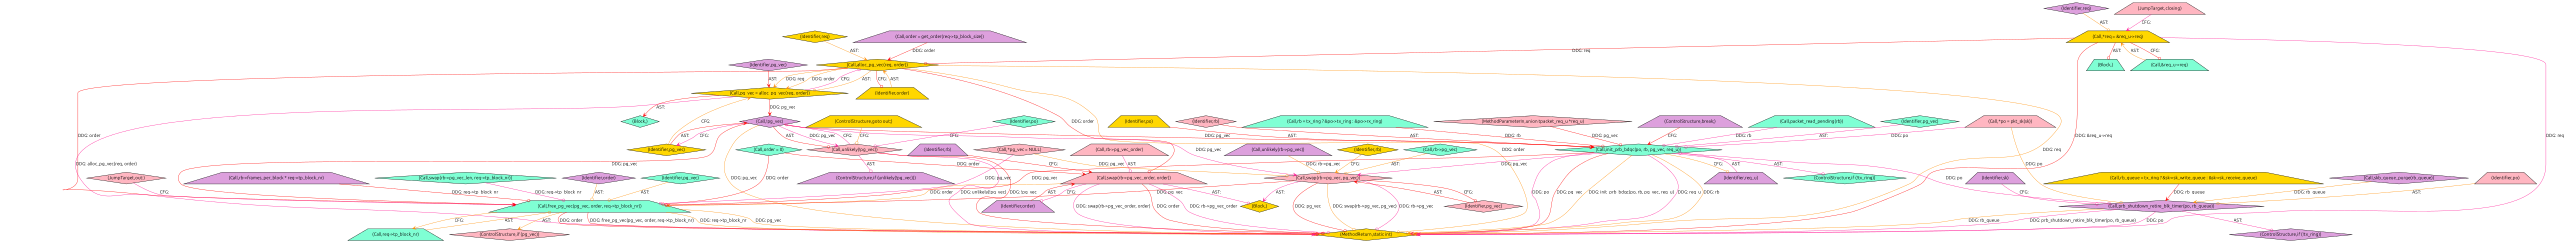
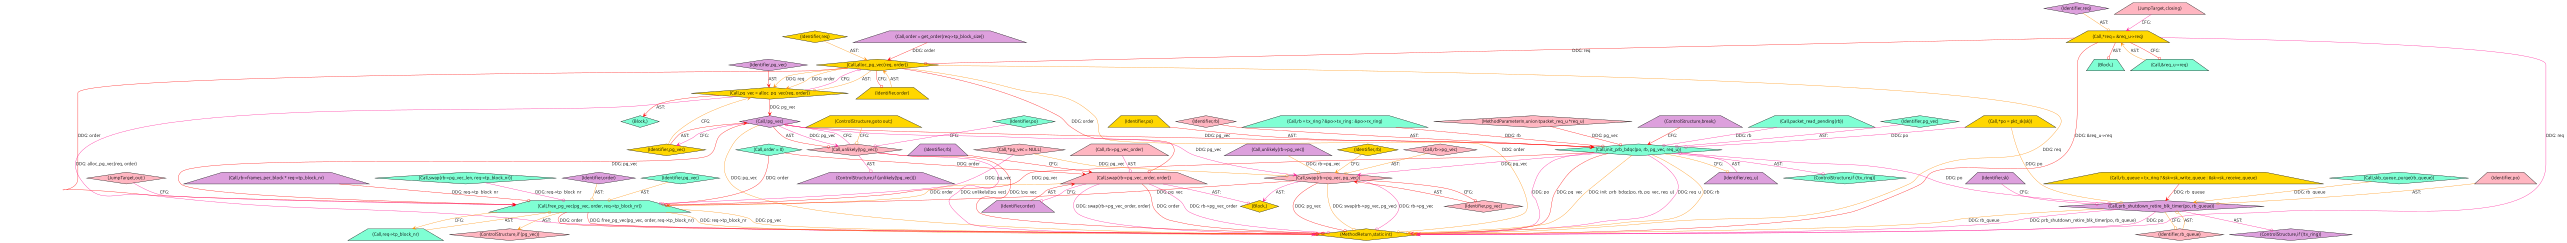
  digraph {
    fontname=Ubuntu
    node [fillcolor=plum fontname=Ubuntu shape=diamond style=filled]
    edge [arrowhead=odot color=red fontname=Ubuntu]
    n1 [fillcolor=gold label="(Call,*req = &req_u->req)" shape=trapezium]
    n2 [fillcolor=gold label="(Call,alloc_pg_vec(req, order))"]
    n3 [fillcolor=aquamarine label="(Call,&req_u->req)" shape=trapezium]
    n4 [fillcolor=aquamarine label="(Block,)" shape=trapezium]
    n5 [fillcolor=gold label="(MethodReturn,static int)"]
    n6 [fillcolor=gold label="(Call,pg_vec = alloc_pg_vec(req, order))"]
    n7 [fillcolor=aquamarine label="(Call,free_pg_vec(pg_vec, order, req->tp_block_nr))" shape=trapezium]
    n8 [fillcolor=lightpink label="(Call,swap(rb->pg_vec_order, order))" shape=trapezium]
    n9 [fillcolor=gold label="(Identifier,order)" shape=trapezium]
    n10 [label="(Call,!pg_vec)"]
    n11 [fillcolor=aquamarine label="(Block,)"]
    n12 [fillcolor=lightpink label="(ControlStructure,if (pg_vec))"]
    n13 [fillcolor=aquamarine label="(Call,req->tp_block_nr)" shape=trapezium]
    n14 [fillcolor=gold label="(Block,)"]
    n15 [label="(Identifier,order)" shape=trapezium]
    n16 [fillcolor=lightpink label="(Call,unlikely(!pg_vec))"]
    n17 [fillcolor=aquamarine label="(Call,init_prb_bdqc(po, rb, pg_vec, req_u))"]
    n18 [fillcolor=lightpink label="(Call,swap(rb->pg_vec, pg_vec))"]
    n19 [fillcolor=gold label="(Identifier,pg_vec)"]
    n20 [label="(ControlStructure,if (unlikely(!pg_vec)))" shape=trapezium]
    n21 [label="(Call,prb_shutdown_retire_blk_timer(po, rb_queue))"]
    n22 [label="(Identifier,req_u)" shape=trapezium]
    n23 [fillcolor=aquamarine label="(ControlStructure,if (!tx_ring))"]
    n24 [fillcolor=lightpink label="(Identifier,pg_vec)"]
+   n25 [fillcolor=lightpink label="(Identifier,rb_queue)"]
    n26 [label="(ControlStructure,if (!tx_ring))"]
    n27 [fillcolor=lightpink label="(Identifier,po)" shape=trapezium]
    n28 [fillcolor=aquamarine label="(Call,packet_read_pending(rb))" shape=trapezium]
    n29 [fillcolor=gold label="(Identifier,req)"]
    n30 [fillcolor=aquamarine label="(Identifier,pg_vec)"]
    n31 [label="(Identifier,rb)" shape=trapezium]
    n32 [label="(Identifier,req)"]
    n33 [fillcolor=gold label="(Identifier,po)" shape=trapezium]
    n34 [fillcolor=lightpink label="(JumpTarget,out:)"]
    n35 [label="(Call,rb->frames_per_block * req->tp_block_nr)" shape=trapezium]
    n36 [fillcolor=lightpink label="(Identifier,rb)"]
    n37 [fillcolor=aquamarine label="(Call,rb = tx_ring ? &po->tx_ring : &po->rx_ring)" shape=trapezium]
    n38 [fillcolor=lightpink label="(MethodParameterIn,union tpacket_req_u *req_u)"]
    n39 [label="(Call,unlikely(rb->pg_vec))" shape=trapezium]
    n40 [fillcolor=lightpink label="(Call,rb->pg_vec_order)" shape=trapezium]
    n41 [label="(Identifier,pg_vec)"]
-   n42 [fillcolor=lightpink label="(Call,*po = pkt_sk(sk))" shape=trapezium]
+   n42 [fillcolor=gold label="(Call,*po = pkt_sk(sk))" shape=trapezium]
    n43 [label="(Identifier,sk)" shape=trapezium]
    n44 [label="(Call,order = get_order(req->tp_block_size))" shape=trapezium]
    n45 [fillcolor=gold label="(Call,rb_queue = tx_ring ? &sk->sk_write_queue : &sk->sk_receive_queue)" shape=trapezium]
    n46 [fillcolor=gold label="(Identifier,rb)"]
    n47 [label="(ControlStructure,break;)" shape=trapezium]
    n48 [fillcolor=aquamarine label="(Call,order = 0)"]
    n49 [fillcolor=aquamarine label="(Call,swap(rb->pg_vec_len, req->tp_block_nr))"]
    n50 [label="(Identifier,order)"]
-   n51 [fillcolor=aquamarine label="(Call,rb->pg_vec)"]
+   n51 [fillcolor=lightpink label="(Call,rb->pg_vec)"]
    n52 [fillcolor=lightpink label="(Call,*pg_vec = NULL)"]
    n53 [fillcolor=lightpink label="(JumpTarget,closing)" shape=trapezium]
    n54 [fillcolor=gold label="(ControlStructure,goto out;)" shape=trapezium]
    n55 [fillcolor=aquamarine label="(Identifier,pg_vec)"]
-   n56 [label="(Call,skb_queue_purge(rb_queue))"]
+   n56 [fillcolor=aquamarine label="(Call,skb_queue_purge(rb_queue))"]
    n57 [fillcolor=aquamarine label="(Identifier,po)"]
    n1 -> n2 [label="DDG: req"]
    n1 -> n3 [label="CFG: "]
    n1 -> n4 [label="AST: "]
    n1 -> n5 [label="DDG: &req_u->req"]
    n1 -> n5 [color=deeppink label="DDG: req"]
    n2 -> n5 [color=darkorange label="DDG: order"]
    n2 -> n5 [arrowhead=vee color=darkorange label="DDG: req"]
    n2 -> n6 [color=darkorange label="AST: "]
    n2 -> n6 [arrowhead=vee color=darkorange label="DDG: req"]
    n2 -> n6 [arrowhead=vee color=darkorange label="DDG: order"]
    n2 -> n7 [arrowhead=vee label="DDG: order"]
    n2 -> n8 [label="DDG: order"]
    n2 -> n9 [label="CFG: "]
    n3 -> n1 [arrowhead=vee color=darkorange label="AST: "]
    n6 -> n2 [color=deeppink label="CFG: "]
    n6 -> n5 [color=deeppink label="DDG: alloc_pg_vec(req, order)"]
    n6 -> n10 [arrowhead=vee label="DDG: pg_vec"]
    n6 -> n11 [arrowhead=vee label="AST: "]
    n7 -> n5 [color=darkorange label="DDG: pg_vec"]
    n7 -> n5 [label="DDG: order"]
    n7 -> n5 [label="DDG: free_pg_vec(pg_vec, order, req->tp_block_nr)"]
    n7 -> n5 [color=darkorange label="DDG: req->tp_block_nr"]
    n7 -> n12 [arrowhead=vee color=darkorange label="AST: "]
    n7 -> n13 [arrowhead=vee color=darkorange label="CFG: "]
    n8 -> n5 [label="DDG: order"]
    n8 -> n5 [color=deeppink label="DDG: rb->pg_vec_order"]
    n8 -> n5 [arrowhead=vee color=deeppink label="DDG: swap(rb->pg_vec_order, order)"]
    n8 -> n7 [arrowhead=vee color=darkorange label="DDG: order"]
    n8 -> n14 [color=deeppink label="AST: "]
    n8 -> n15 [color=deeppink label="CFG: "]
    n9 -> n2 [arrowhead=vee color=darkorange label="AST: "]
    n10 -> n5 [color=darkorange label="DDG: pg_vec"]
    n10 -> n7 [arrowhead=vee label="DDG: pg_vec"]
    n10 -> n16 [label="AST: "]
    n10 -> n16 [arrowhead=vee color=deeppink label="DDG: pg_vec"]
    n10 -> n17 [arrowhead=vee label="DDG: pg_vec"]
    n10 -> n18 [arrowhead=vee color=deeppink label="DDG: pg_vec"]
    n10 -> n19 [arrowhead=vee color=deeppink label="CFG: "]
    n13 -> n7 [color=darkorange label="AST: "]
    n15 -> n8 [arrowhead=vee label="AST: "]
    n16 -> n5 [arrowhead=vee color=deeppink label="DDG: unlikely(!pg_vec)"]
    n16 -> n5 [label="DDG: !pg_vec"]
    n16 -> n10 [color=deeppink label="CFG: "]
    n16 -> n20 [color=deeppink label="AST: "]
    n17 -> n5 [arrowhead=vee color=deeppink label="DDG: req_u"]
    n17 -> n5 [arrowhead=vee color=darkorange label="DDG: rb"]
    n17 -> n5 [arrowhead=vee color=deeppink label="DDG: po"]
    n17 -> n5 [label="DDG: pg_vec"]
    n17 -> n5 [color=darkorange label="DDG: init_prb_bdqc(po, rb, pg_vec, req_u)"]
    n17 -> n7 [label="DDG: pg_vec"]
    n17 -> n18 [arrowhead=vee color=deeppink label="DDG: pg_vec"]
    n17 -> n21 [color=deeppink label="DDG: po"]
    n17 -> n22 [color=darkorange label="CFG: "]
    n17 -> n23 [color=deeppink label="AST: "]
    n18 -> n5 [label="DDG: pg_vec"]
    n18 -> n5 [color=darkorange label="DDG: swap(rb->pg_vec, pg_vec)"]
    n18 -> n5 [color=deeppink label="DDG: rb->pg_vec"]
    n18 -> n7 [label="DDG: pg_vec"]
    n18 -> n14 [arrowhead=vee color=deeppink label="AST: "]
    n18 -> n24 [label="CFG: "]
    n19 -> n6 [arrowhead=vee color=darkorange label="CFG: "]
    n19 -> n10 [arrowhead=vee label="AST: "]
    n21 -> n5 [arrowhead=vee color=deeppink label="DDG: prb_shutdown_retire_blk_timer(po, rb_queue)"]
    n21 -> n5 [color=deeppink label="DDG: po"]
    n21 -> n5 [color=darkorange label="DDG: rb_queue"]
+   n21 -> n25 [color=darkorange label="CFG: "]
    n21 -> n26 [color=deeppink label="AST: "]
    n22 -> n17 [color=deeppink label="AST: "]
    n24 -> n18 [arrowhead=vee label="AST: "]
+   n25 -> n21 [color=darkorange label="AST: "]
    n27 -> n21 [color=darkorange label="AST: "]
    n28 -> n17 [color=deeppink label="DDG: rb"]
    n29 -> n2 [arrowhead=vee color=darkorange label="AST: "]
    n30 -> n17 [color=deeppink label="AST: "]
    n31 -> n8 [arrowhead=vee label="CFG: "]
    n32 -> n1 [color=darkorange label="AST: "]
    n33 -> n17 [arrowhead=vee label="AST: "]
    n34 -> n7 [color=deeppink label="CFG: "]
    n35 -> n7 [label="DDG: req->tp_block_nr"]
    n36 -> n17 [label="AST: "]
    n37 -> n17 [label="DDG: rb"]
    n38 -> n17 [label="DDG: pg_vec"]
    n39 -> n18 [color=darkorange label="DDG: rb->pg_vec"]
    n40 -> n8 [color=deeppink label="AST: "]
    n41 -> n6 [arrowhead=vee label="AST: "]
    n42 -> n17 [color=deeppink label="DDG: po"]
    n42 -> n21 [color=darkorange label="DDG: po"]
    n43 -> n21 [color=deeppink label="CFG: "]
    n44 -> n2 [arrowhead=vee label="DDG: order"]
    n45 -> n21 [arrowhead=vee label="DDG: rb_queue"]
    n46 -> n18 [arrowhead=vee color=darkorange label="CFG: "]
    n47 -> n17 [arrowhead=vee label="CFG: "]
    n48 -> n7 [label="DDG: order"]
    n48 -> n8 [arrowhead=vee label="DDG: order"]
    n49 -> n7 [color=deeppink label="DDG: req->tp_block_nr"]
    n50 -> n7 [color=darkorange label="AST: "]
    n51 -> n18 [color=darkorange label="AST: "]
    n52 -> n7 [color=deeppink label="DDG: pg_vec"]
    n52 -> n18 [color=darkorange label="DDG: pg_vec"]
    n53 -> n1 [arrowhead=vee color=deeppink label="CFG: "]
    n54 -> n16 [color=darkorange label="CFG: "]
    n55 -> n7 [color=darkorange label="AST: "]
    n56 -> n21 [arrowhead=vee color=darkorange label="DDG: rb_queue"]
    n57 -> n16 [color=deeppink label="CFG: "]
  }
